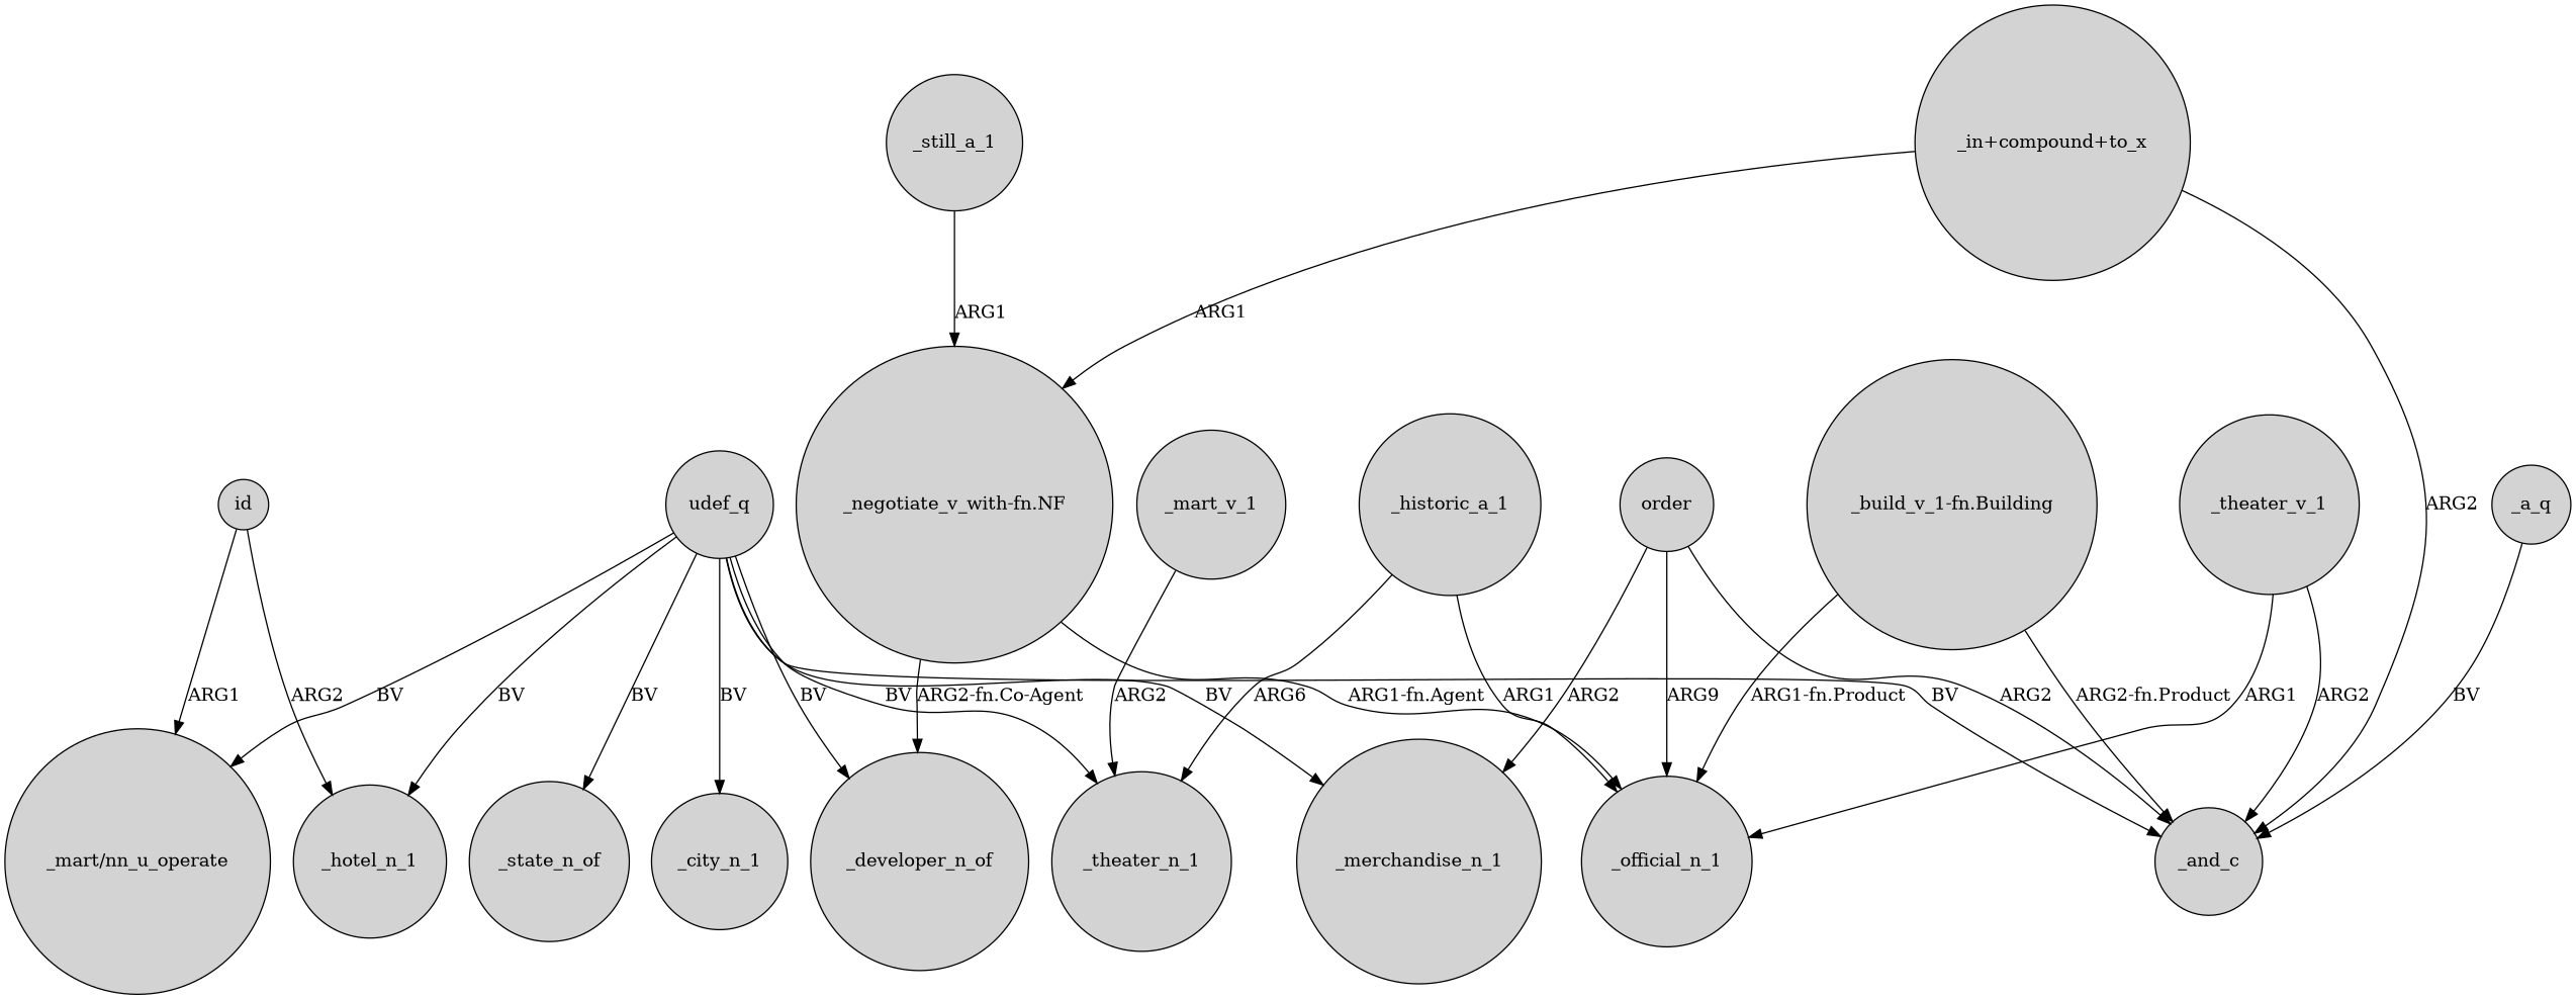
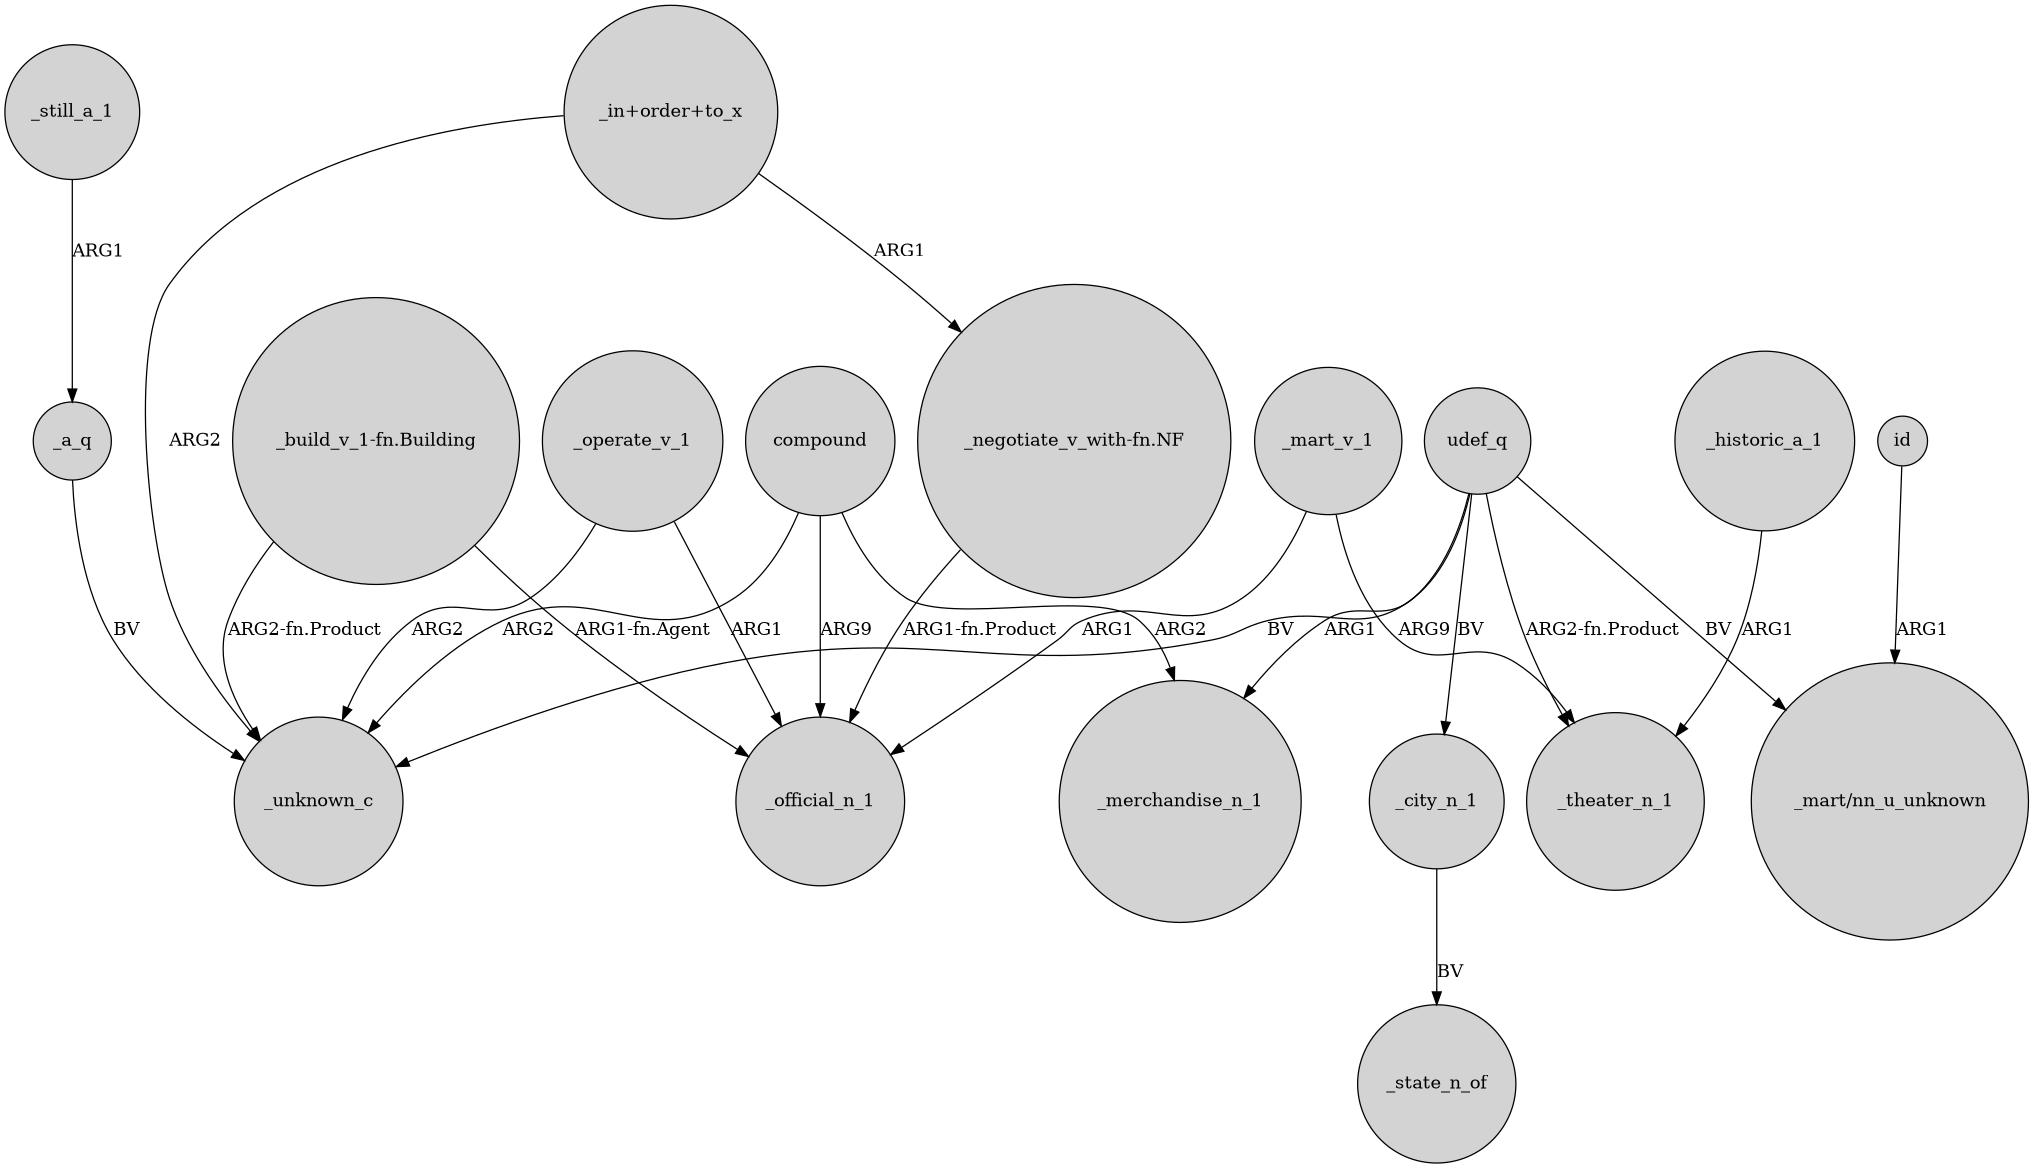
  digraph {
    node [shape=circle style=filled]
    _still_a_1
    "_negotiate_v_with-fn.NF"
    _official_n_1
-   _developer_n_of
    id
-   "_mart/nn_u_unknown" [label="_mart/nn_u_operate"]
-   _hotel_n_1
+   "_mart/nn_u_unknown"
    n8 [label=_mart_v_1]
    _theater_n_1
    "_build_v_1-fn.Building"
-   _and_c
+   _and_c [label=_unknown_c]
    udef_q
    _state_n_of
    _merchandise_n_1
    _city_n_1
-   "_in+order+to_x" [label="_in+compound+to_x"]
-   compound [label=order]
+   "_in+order+to_x"
+   compound
    _a_q
-   _operate_v_1 [label=_theater_v_1]
+   _operate_v_1
    _historic_a_1
-   _still_a_1 -> "_negotiate_v_with-fn.NF" [label=ARG1]
-   "_negotiate_v_with-fn.NF" -> _official_n_1 [label="ARG1-fn.Agent"]
-   "_negotiate_v_with-fn.NF" -> _developer_n_of [label="ARG2-fn.Co-Agent"]
+   _still_a_1 -> _a_q [label=ARG1]
+   "_negotiate_v_with-fn.NF" -> _official_n_1 [label="ARG1-fn.Product"]
    id -> "_mart/nn_u_unknown" [label=ARG1]
-   id -> _hotel_n_1 [label=ARG2]
-   _historic_a_1 -> _official_n_1 [label=ARG1]
-   n8 -> _theater_n_1 [label=ARG2]
-   "_build_v_1-fn.Building" -> _official_n_1 [label="ARG1-fn.Product"]
+   n8 -> _official_n_1 [label=ARG1]
+   n8 -> _theater_n_1 [label=ARG9]
+   "_build_v_1-fn.Building" -> _official_n_1 [label="ARG1-fn.Agent"]
    "_build_v_1-fn.Building" -> _and_c [label="ARG2-fn.Product"]
-   udef_q -> _developer_n_of [label=BV]
    udef_q -> "_mart/nn_u_unknown" [label=BV]
-   udef_q -> _hotel_n_1 [label=BV]
-   udef_q -> _theater_n_1 [label=BV]
+   udef_q -> _theater_n_1 [label="ARG2-fn.Product"]
    udef_q -> _and_c [label=BV]
-   udef_q -> _state_n_of [label=BV]
-   udef_q -> _merchandise_n_1 [label=BV]
+   _city_n_1 -> _state_n_of [label=BV]
+   udef_q -> _merchandise_n_1 [label=ARG1]
    udef_q -> _city_n_1 [label=BV]
    "_in+order+to_x" -> "_negotiate_v_with-fn.NF" [label=ARG1]
    "_in+order+to_x" -> _and_c [label=ARG2]
    compound -> _official_n_1 [label=ARG9]
    compound -> _and_c [label=ARG2]
    compound -> _merchandise_n_1 [label=ARG2]
    _a_q -> _and_c [label=BV]
    _operate_v_1 -> _official_n_1 [label=ARG1]
    _operate_v_1 -> _and_c [label=ARG2]
-   _historic_a_1 -> _theater_n_1 [label=ARG6]
+   _historic_a_1 -> _theater_n_1 [label=ARG1]
  }
